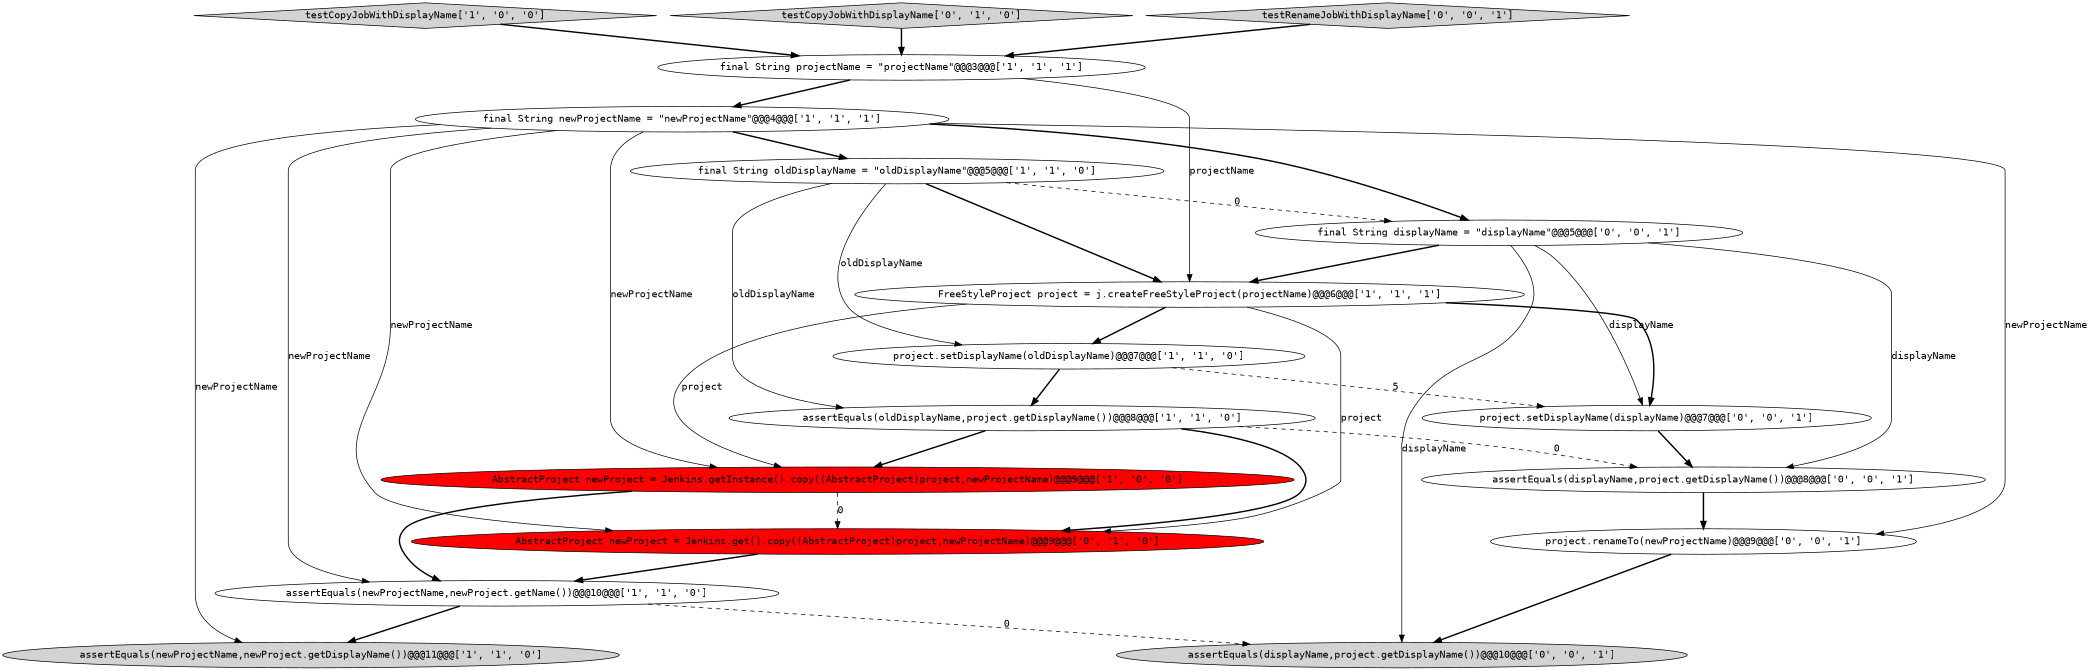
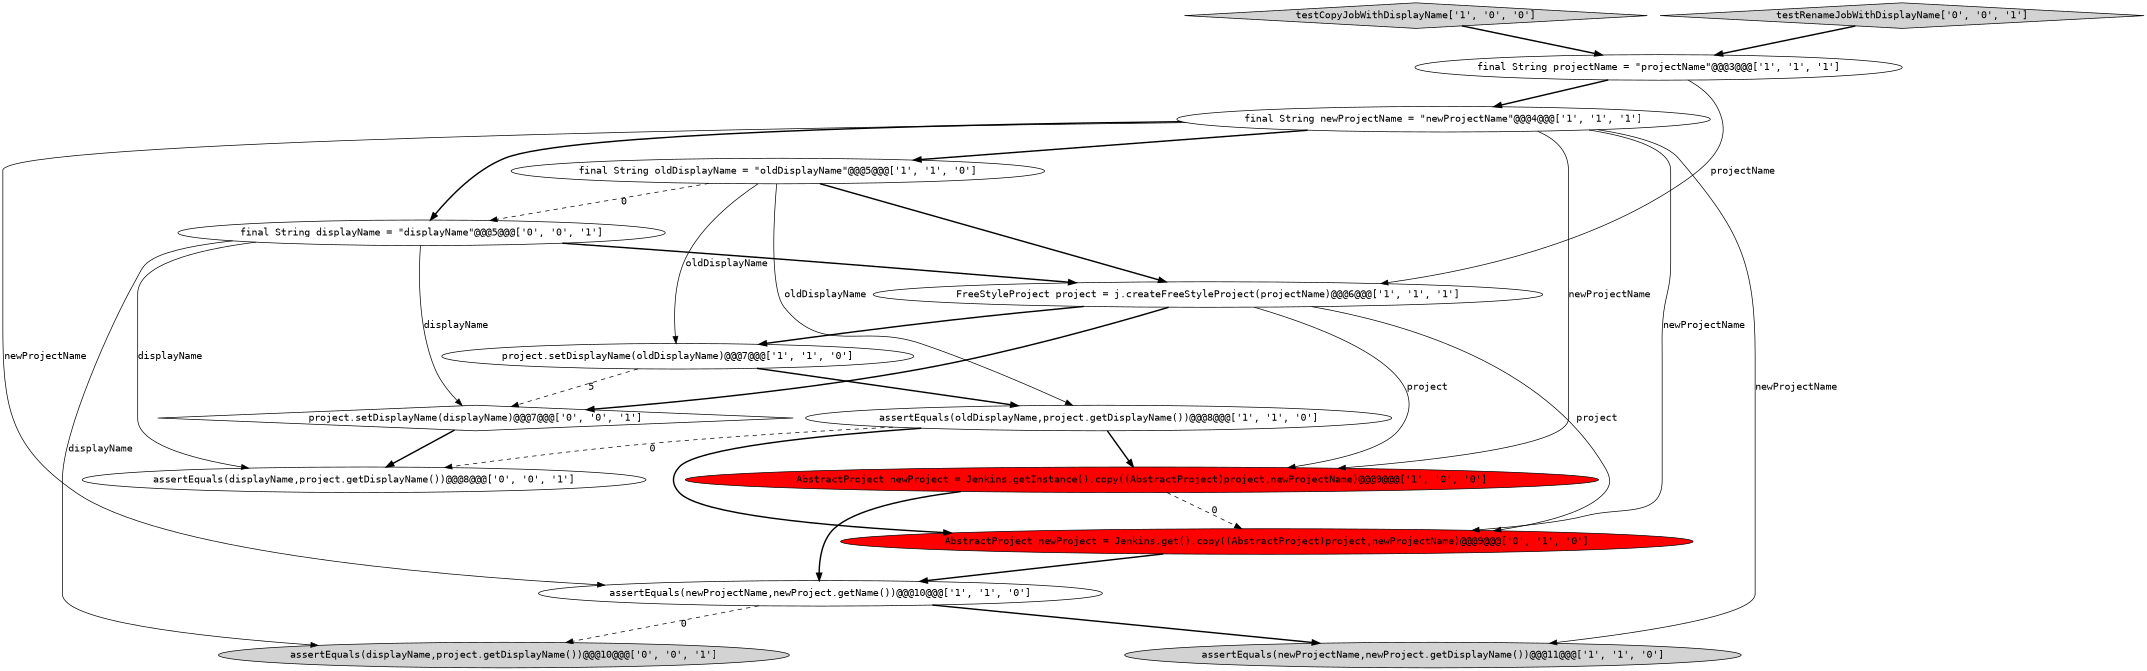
  digraph {
    fontname="DejaVu Sans Mono"
    node [fillcolor=white fontname="DejaVu Sans Mono" shape=ellipse style=filled]
    edge [fontname="DejaVu Sans Mono" style=bold]
    n1 [fillcolor=lightgray label="assertEquals(newProjectName,newProject.getDisplayName())@@@11@@@['1', '1', '0']"]
    n2 [fillcolor=red label="AbstractProject newProject = Jenkins.getInstance().copy((AbstractProject)project,newProjectName)@@@9@@@['1', '0', '0']"]
    n3 [label="assertEquals(newProjectName,newProject.getName())@@@10@@@['1', '1', '0']"]
    n4 [fillcolor=red label="AbstractProject newProject = Jenkins.get().copy((AbstractProject)project,newProjectName)@@@9@@@['0', '1', '0']"]
    n5 [fillcolor=lightgray label="assertEquals(displayName,project.getDisplayName())@@@10@@@['0', '0', '1']"]
    n6 [label="FreeStyleProject project = j.createFreeStyleProject(projectName)@@@6@@@['1', '1', '1']"]
-   n7 [label="project.setDisplayName(displayName)@@@7@@@['0', '0', '1']"]
+   n7 [label="project.setDisplayName(displayName)@@@7@@@['0', '0', '1']" shape=diamond]
    n8 [label="project.setDisplayName(oldDisplayName)@@@7@@@['1', '1', '0']"]
    n9 [label="assertEquals(displayName,project.getDisplayName())@@@8@@@['0', '0', '1']"]
    n10 [label="assertEquals(oldDisplayName,project.getDisplayName())@@@8@@@['1', '1', '0']"]
    n11 [label="final String displayName = \"displayName\"@@@5@@@['0', '0', '1']"]
-   n12 [label="project.renameTo(newProjectName)@@@9@@@['0', '0', '1']"]
    n13 [fillcolor=lightgray label="testCopyJobWithDisplayName['1', '0', '0']" shape=diamond]
    n14 [label="final String projectName = \"projectName\"@@@3@@@['1', '1', '1']"]
    n15 [label="final String newProjectName = \"newProjectName\"@@@4@@@['1', '1', '1']"]
    n16 [label="final String oldDisplayName = \"oldDisplayName\"@@@5@@@['1', '1', '0']"]
-   n17 [fillcolor=lightgray label="testCopyJobWithDisplayName['0', '1', '0']" shape=diamond]
    n18 [fillcolor=lightgray label="testRenameJobWithDisplayName['0', '0', '1']" shape=diamond]
    n2 -> n3
    n2 -> n4 [label=0 style=dashed]
    n3 -> n1
    n3 -> n5 [label=0 style=dashed]
    n4 -> n3
    n6 -> n2 [label=project style=solid]
    n6 -> n4 [label=project style=solid]
    n6 -> n7
    n6 -> n8
    n7 -> n9
    n8 -> n7 [label=5 style=dashed]
    n8 -> n10
-   n9 -> n12
    n10 -> n2
    n10 -> n4
    n10 -> n9 [label=0 style=dashed]
    n11 -> n5 [label=displayName style=solid]
    n11 -> n6
    n11 -> n7 [label=displayName style=solid]
    n11 -> n9 [label=displayName style=solid]
-   n12 -> n5
    n13 -> n14
    n14 -> n6 [label=projectName style=solid]
    n14 -> n15
    n15 -> n1 [label=newProjectName style=solid]
    n15 -> n2 [label=newProjectName style=solid]
    n15 -> n3 [label=newProjectName style=solid]
    n15 -> n4 [label=newProjectName style=solid]
    n15 -> n11
-   n15 -> n12 [label=newProjectName style=solid]
    n15 -> n16
    n16 -> n6
    n16 -> n8 [label=oldDisplayName style=solid]
    n16 -> n10 [label=oldDisplayName style=solid]
    n16 -> n11 [label=0 style=dashed]
-   n17 -> n14
    n18 -> n14
  }
